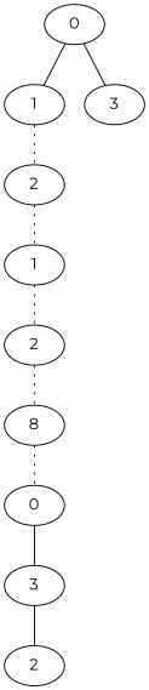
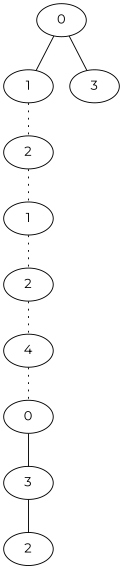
  graph {
    fontname=Montserrat
    node [fontname=Montserrat]
    edge [fontname=Montserrat style=dotted]
    n1 [label=0]
    n2 [label=1]
    n3 [label=3]
    n4 [label=2]
    n5 [label=1]
    n6 [label=2]
-   n7 [label=8]
+   n7 [label=4]
    n8 [label=0]
    n9 [label=3]
    n10 [label=2]
    n1 -- n2 [style=""]
    n1 -- n3 [style=""]
    n2 -- n4
    n4 -- n5
    n5 -- n6
    n6 -- n7
    n7 -- n8
    n8 -- n9 [style=""]
    n9 -- n10 [style=""]
  }
